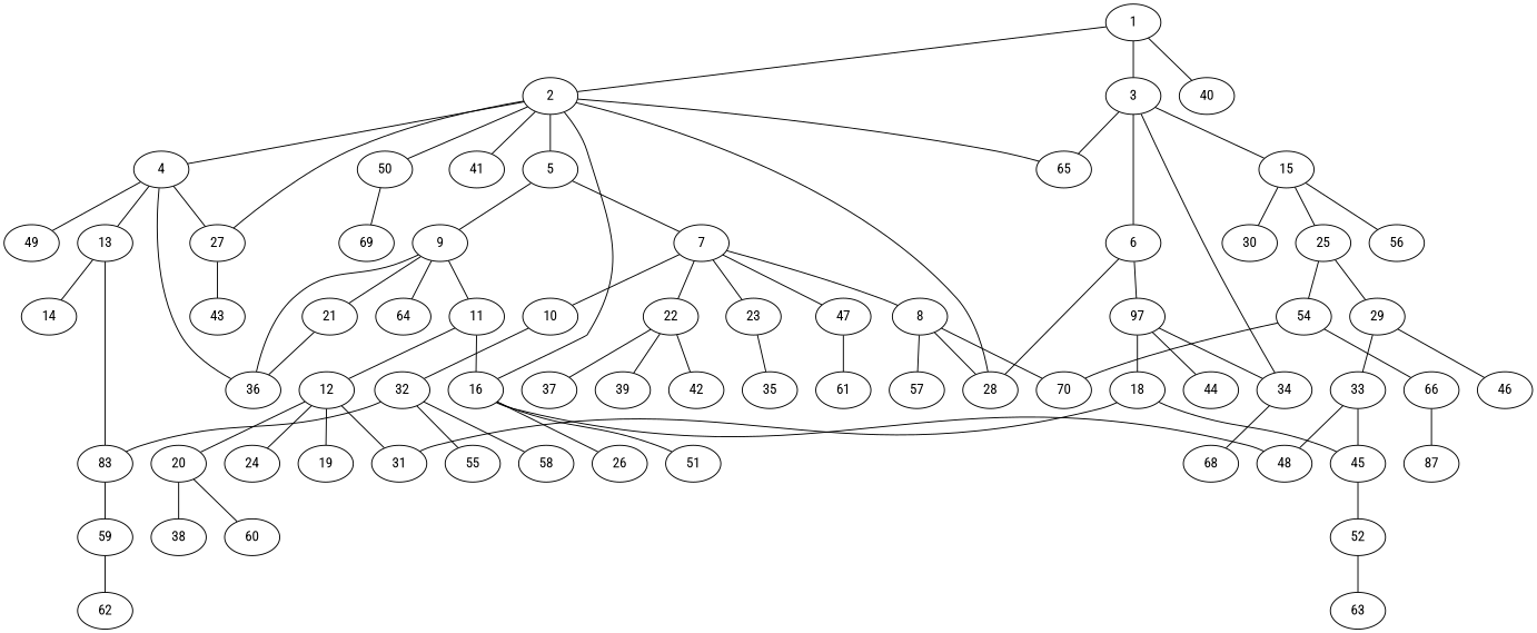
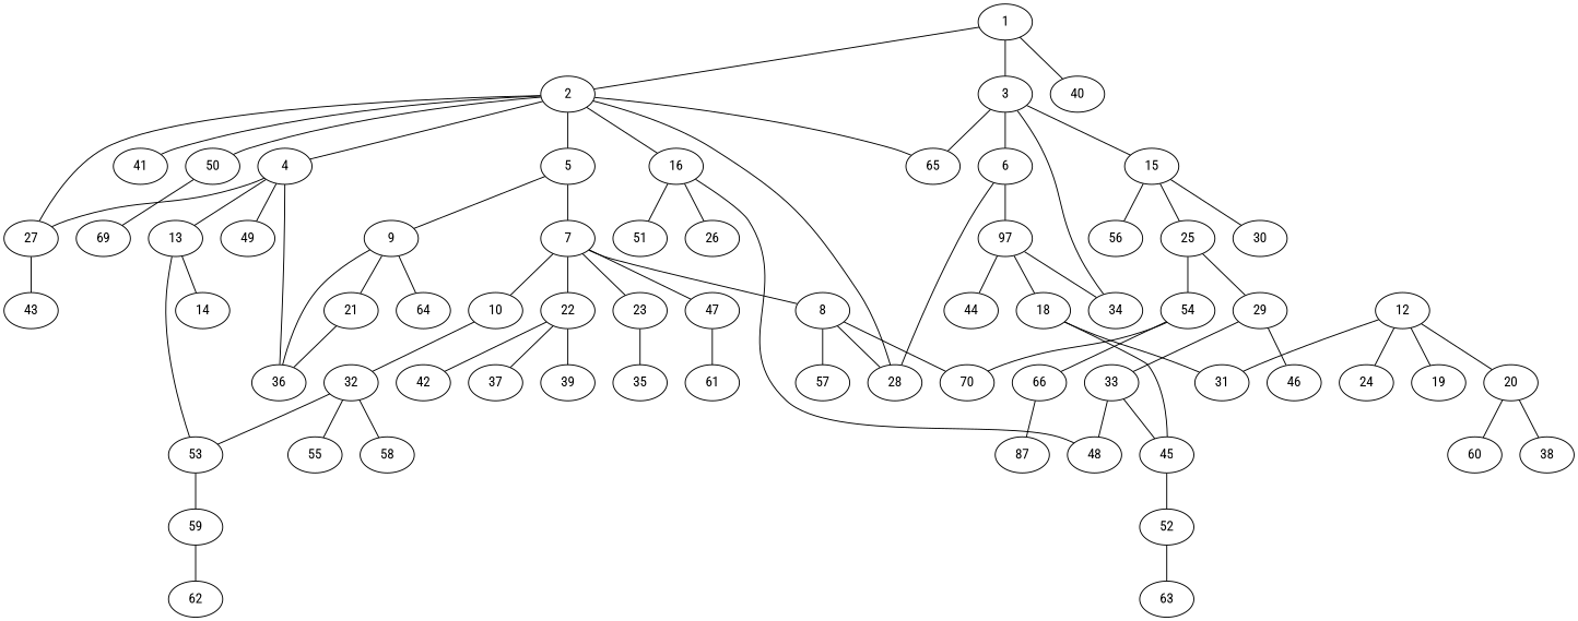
  graph {
    fontname="Roboto Condensed"
    node [fontname="Roboto Condensed"]
    edge [fontname="Roboto Condensed"]
    1
    2
    3
    40
    4
    5
    16
    27
    28
    41
    50
    65
    6
    15
    34
    13
    36
    49
    7
    9
    26
    48
    51
    43
    69
    n26 [label=97]
    25
    30
    56
-   68
    14
-   53 [label=83]
+   53
    8
    10
    22
    23
    47
-   11
    21
    64
    18
    44
    29
    54
    59
    57
    70
    32
    37
    39
    42
    35
    61
    12
    31
    45
    55
    58
    19
    20
    24
    60
    38
    62
    33
    46
    66
    52
    63
    n70 [label=87]
    1 -- 2
    1 -- 3
    1 -- 40
    2 -- 4
    2 -- 5
    2 -- 16
    2 -- 27
    2 -- 28
    2 -- 41
    2 -- 50
    2 -- 65
    3 -- 65
    3 -- 6
    3 -- 15
    3 -- 34
    4 -- 27
    4 -- 13
    4 -- 36
    4 -- 49
    5 -- 7
    5 -- 9
    16 -- 26
    16 -- 48
    16 -- 51
    27 -- 43
    50 -- 69
    6 -- 28
    6 -- n26
    15 -- 25
    15 -- 30
    15 -- 56
-   34 -- 68
    13 -- 14
    13 -- 53
    7 -- 8
    7 -- 10
    7 -- 22
    7 -- 23
    7 -- 47
    9 -- 36
-   9 -- 11
    9 -- 21
    9 -- 64
    n26 -- 34
    n26 -- 18
    n26 -- 44
    25 -- 29
    25 -- 54
    53 -- 59
    8 -- 28
    8 -- 57
    8 -- 70
    10 -- 32
    22 -- 37
    22 -- 39
    22 -- 42
    23 -- 35
    47 -- 61
-   11 -- 16
-   11 -- 12
    21 -- 36
    18 -- 31
    18 -- 45
    29 -- 33
    29 -- 46
    54 -- 70
    54 -- 66
    59 -- 62
    32 -- 53
    32 -- 55
    32 -- 58
    12 -- 31
    12 -- 19
    12 -- 20
    12 -- 24
    45 -- 52
    20 -- 60
    20 -- 38
    33 -- 48
    33 -- 45
    66 -- n70
    52 -- 63
  }
